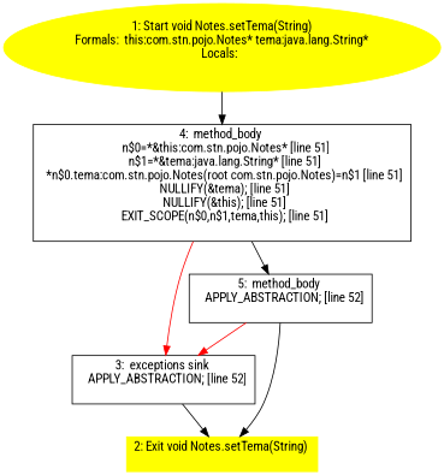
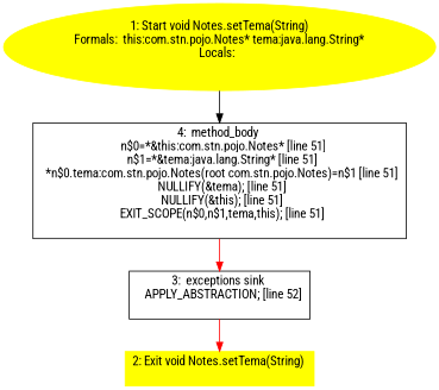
  digraph {
    fontname="Roboto Condensed"
    node [fontname="Roboto Condensed" shape=box]
    edge [fontname="Roboto Condensed"]
    n1 [color=yellow label="1: Start void Notes.setTema(String)\nFormals:  this:com.stn.pojo.Notes* tema:java.lang.String*\nLocals:  \n  " style=filled shape=""]
    n2 [label="4:  method_body \n   n$0=*&this:com.stn.pojo.Notes* [line 51]\n  n$1=*&tema:java.lang.String* [line 51]\n  *n$0.tema:com.stn.pojo.Notes(root com.stn.pojo.Notes)=n$1 [line 51]\n  NULLIFY(&tema); [line 51]\n  NULLIFY(&this); [line 51]\n  EXIT_SCOPE(n$0,n$1,tema,this); [line 51]\n "]
    n3 [label="3:  exceptions sink \n   APPLY_ABSTRACTION; [line 52]\n "]
-   n4 [label="5:  method_body \n   APPLY_ABSTRACTION; [line 52]\n "]
    n5 [color=yellow label="2: Exit void Notes.setTema(String) \n  " style=filled]
    n1 -> n2
    n2 -> n3 [color=red]
-   n2 -> n4
-   n3 -> n5
-   n4 -> n3 [color=red]
-   n4 -> n5
+   n3 -> n5 [color=red]
  }
